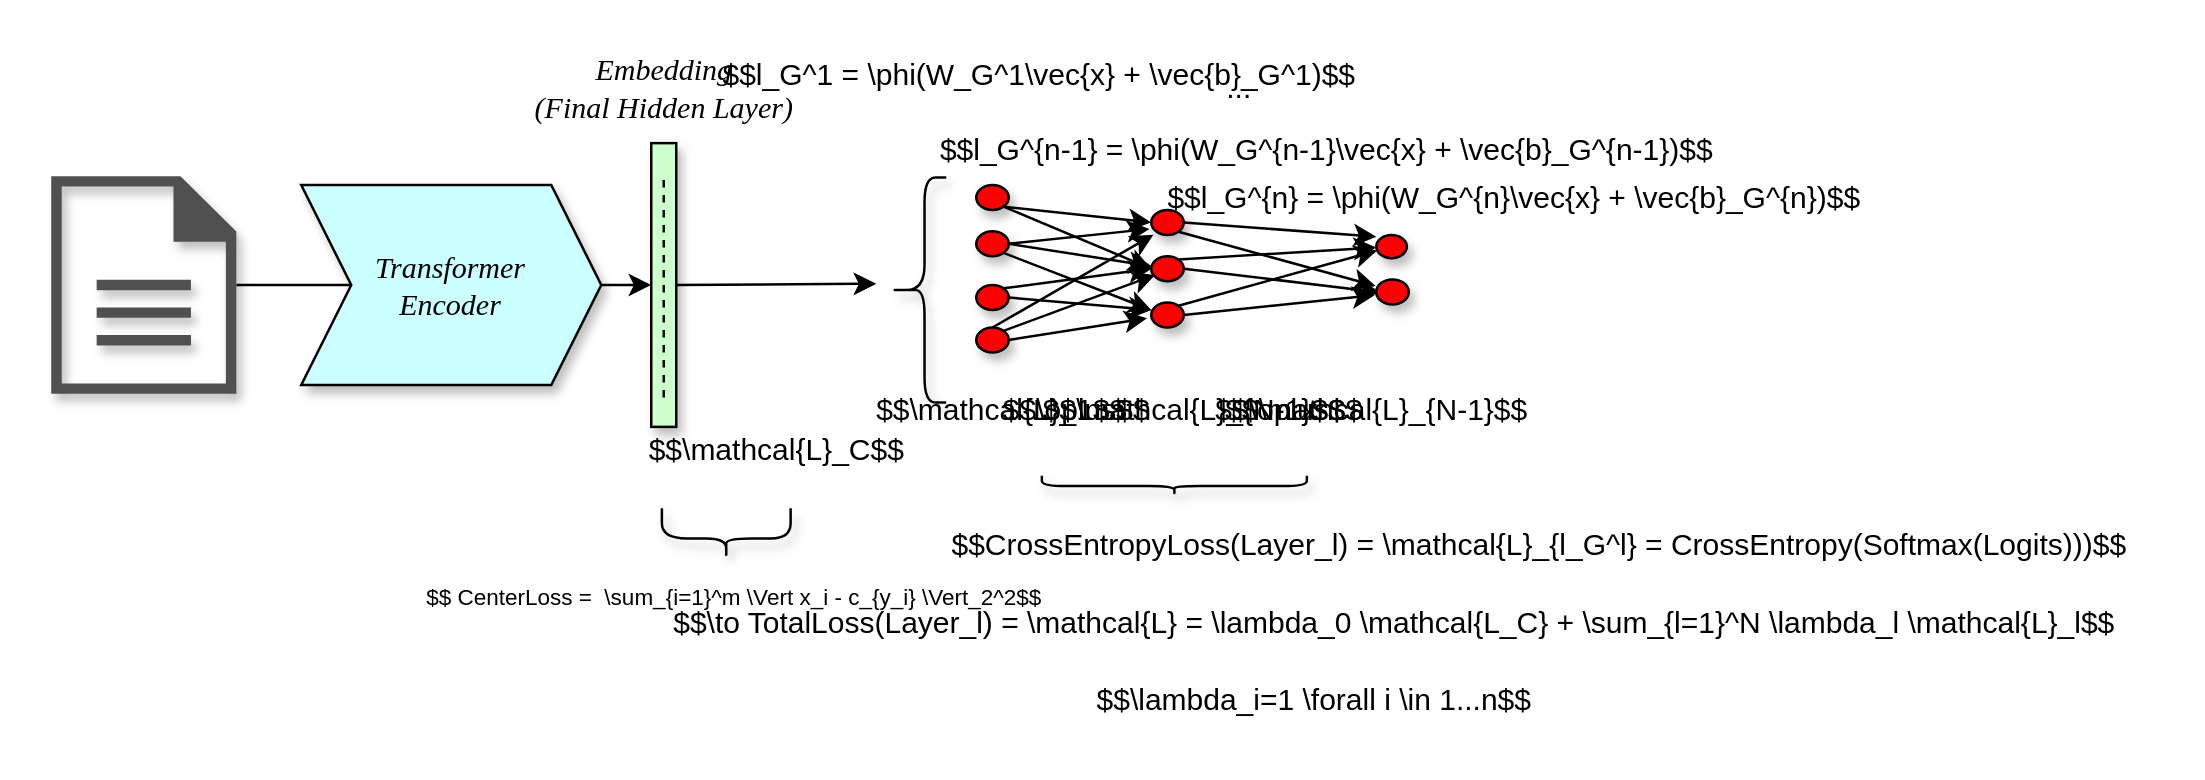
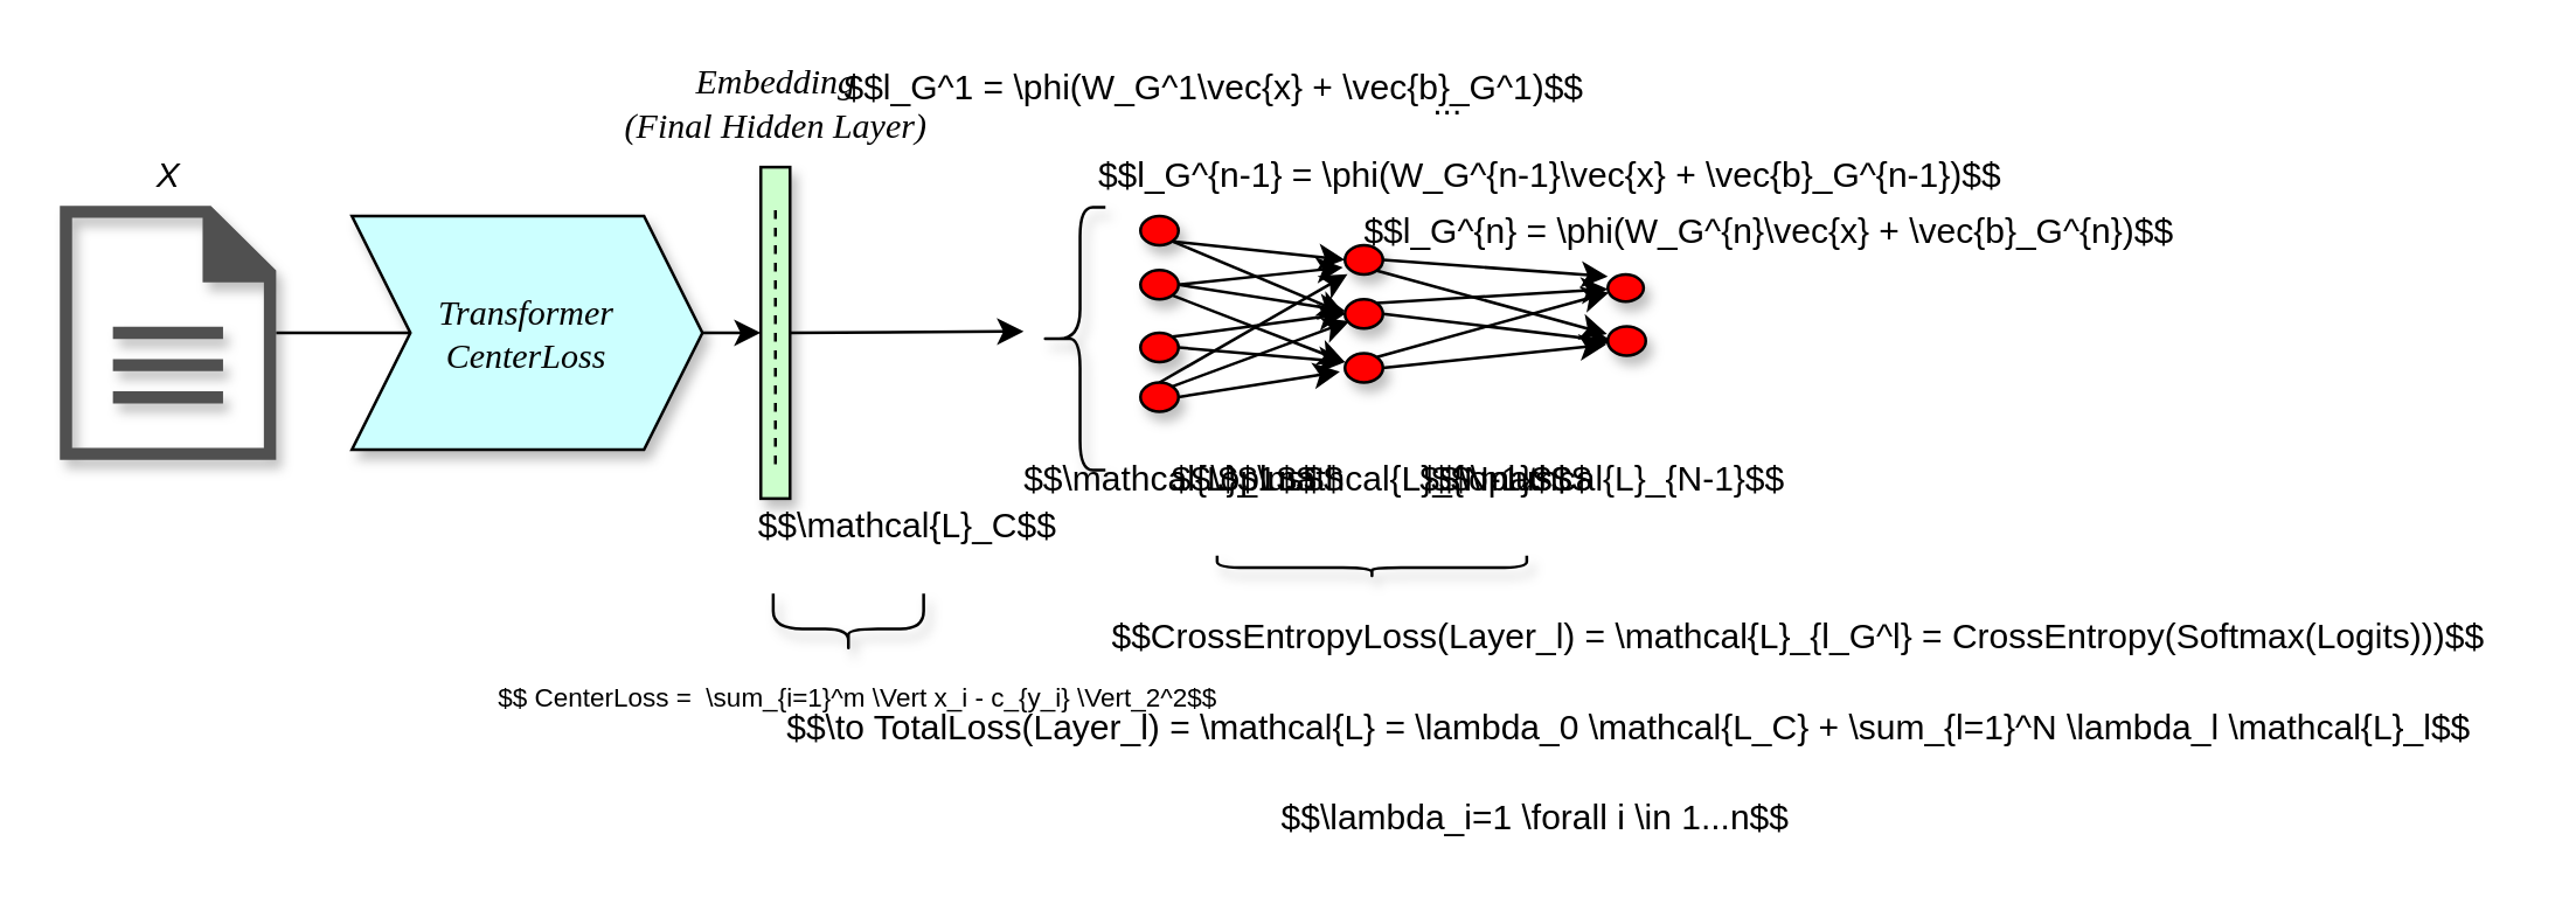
  <mxCell id="0" />
  <mxCell id="1" parent="0" />
  <mxCell id="2" value="..." style="text;html=1;align=center;verticalAlign=middle;resizable=0;points=[];autosize=1;" vertex="1" parent="1"><mxGeometry x="402" y="153.75" width="30" height="20" as="geometry" /></mxCell>
  <mxCell id="3" value="" style="edgeStyle=orthogonalEdgeStyle;rounded=0;orthogonalLoop=1;jettySize=auto;html=1;" edge="1" parent="1" source="4"><mxGeometry relative="1" as="geometry"><mxPoint x="174.04" y="113.5" as="targetPoint" /></mxGeometry></mxCell>
  <mxCell id="4" value="" style="pointerEvents=1;shadow=1;dashed=0;html=1;strokeColor=none;fillColor=#505050;labelPosition=center;verticalLabelPosition=bottom;verticalAlign=top;outlineConnect=0;align=center;shape=mxgraph.office.concepts.document;" vertex="1" parent="1"><mxGeometry x="20" y="70" width="74.04" height="87" as="geometry" /></mxCell>
+ <mxCell id="5" value="X" style="text;html=1;align=center;verticalAlign=middle;resizable=0;points=[];autosize=1;fontStyle=2" vertex="1" parent="1"><mxGeometry x="47.02" y="50" width="20" height="20" as="geometry" /></mxCell>
  <mxCell id="6" style="edgeStyle=orthogonalEdgeStyle;rounded=0;orthogonalLoop=1;jettySize=auto;html=1;exitX=1;exitY=0.5;exitDx=0;exitDy=0;entryX=0;entryY=0.5;entryDx=0;entryDy=0;" edge="1" parent="1" source="7" target="9"><mxGeometry relative="1" as="geometry" /></mxCell>
- <mxCell id="7" value="&lt;i&gt;&lt;font face=&quot;Garamond&quot;&gt;Transformer&lt;br&gt;Encoder&lt;/font&gt;&lt;br&gt;&lt;/i&gt;" style="shape=step;perimeter=stepPerimeter;whiteSpace=wrap;html=1;fixedSize=1;fillColor=#CCFFFF;shadow=1;" vertex="1" parent="1"><mxGeometry x="120" y="73.5" width="120" height="80" as="geometry" /></mxCell>
+ <mxCell id="7" value="&lt;i&gt;&lt;font face=&quot;Garamond&quot;&gt;Transformer&lt;br&gt;CenterLoss&lt;/font&gt;&lt;br&gt;&lt;/i&gt;" style="shape=step;perimeter=stepPerimeter;whiteSpace=wrap;html=1;fixedSize=1;fillColor=#CCFFFF;shadow=1;" vertex="1" parent="1"><mxGeometry x="120" y="73.5" width="120" height="80" as="geometry" /></mxCell>
  <mxCell id="8" style="edgeStyle=none;rounded=0;orthogonalLoop=1;jettySize=auto;html=1;exitX=1;exitY=0.5;exitDx=0;exitDy=0;" edge="1" parent="1" source="9"><mxGeometry relative="1" as="geometry"><mxPoint x="350" y="113" as="targetPoint" /></mxGeometry></mxCell>
  <mxCell id="9" value="" style="rounded=0;whiteSpace=wrap;html=1;shadow=1;fillColor=#CCFFCC;" vertex="1" parent="1"><mxGeometry x="260" y="56.75" width="10" height="113.5" as="geometry" /></mxCell>
  <mxCell id="10" value="&lt;font face=&quot;Garamond&quot;&gt;Embedding&lt;br&gt;(Final Hidden Layer)&lt;/font&gt;" style="text;html=1;align=center;verticalAlign=middle;resizable=0;points=[];autosize=1;fontStyle=2" vertex="1" parent="1"><mxGeometry x="205" y="20" width="120" height="30" as="geometry" /></mxCell>
  <mxCell id="11" style="rounded=0;orthogonalLoop=1;jettySize=auto;html=1;exitX=1;exitY=1;exitDx=0;exitDy=0;entryX=0;entryY=0.5;entryDx=0;entryDy=0;" edge="1" parent="1" source="13" target="33"><mxGeometry relative="1" as="geometry" /></mxCell>
  <mxCell id="12" style="edgeStyle=none;rounded=0;orthogonalLoop=1;jettySize=auto;html=1;exitX=1;exitY=1;exitDx=0;exitDy=0;entryX=0;entryY=0.5;entryDx=0;entryDy=0;" edge="1" parent="1" source="13" target="30"><mxGeometry relative="1" as="geometry" /></mxCell>
  <mxCell id="13" value="" style="ellipse;whiteSpace=wrap;html=1;aspect=fixed;shadow=1;fillColor=#FF0000;" vertex="1" parent="1"><mxGeometry x="390" y="73.5" width="13" height="10" as="geometry" /></mxCell>
  <mxCell id="14" style="edgeStyle=none;rounded=0;orthogonalLoop=1;jettySize=auto;html=1;exitX=1;exitY=0.5;exitDx=0;exitDy=0;entryX=-0.053;entryY=0.759;entryDx=0;entryDy=0;entryPerimeter=0;" edge="1" parent="1" source="17" target="33"><mxGeometry relative="1" as="geometry" /></mxCell>
  <mxCell id="15" style="edgeStyle=none;rounded=0;orthogonalLoop=1;jettySize=auto;html=1;exitX=1;exitY=1;exitDx=0;exitDy=0;entryX=0;entryY=0.3;entryDx=0;entryDy=0;entryPerimeter=0;" edge="1" parent="1" source="17" target="27"><mxGeometry relative="1" as="geometry"><mxPoint x="430" y="123.5" as="targetPoint" /></mxGeometry></mxCell>
  <mxCell id="16" style="edgeStyle=none;rounded=0;orthogonalLoop=1;jettySize=auto;html=1;exitX=1;exitY=0.5;exitDx=0;exitDy=0;" edge="1" parent="1" source="17" target="30"><mxGeometry relative="1" as="geometry" /></mxCell>
  <mxCell id="17" value="" style="ellipse;whiteSpace=wrap;html=1;aspect=fixed;shadow=1;fillColor=#FF0000;" vertex="1" parent="1"><mxGeometry x="390" y="92" width="13" height="10" as="geometry" /></mxCell>
  <mxCell id="18" style="edgeStyle=none;rounded=0;orthogonalLoop=1;jettySize=auto;html=1;exitX=1;exitY=0;exitDx=0;exitDy=0;entryX=0;entryY=0.5;entryDx=0;entryDy=0;" edge="1" parent="1" source="20" target="30"><mxGeometry relative="1" as="geometry" /></mxCell>
  <mxCell id="19" style="edgeStyle=none;rounded=0;orthogonalLoop=1;jettySize=auto;html=1;exitX=1;exitY=0.5;exitDx=0;exitDy=0;entryX=0;entryY=0.3;entryDx=0;entryDy=0;entryPerimeter=0;" edge="1" parent="1" source="20" target="27"><mxGeometry relative="1" as="geometry" /></mxCell>
  <mxCell id="20" value="" style="ellipse;whiteSpace=wrap;html=1;aspect=fixed;shadow=1;fillColor=#FF0000;" vertex="1" parent="1"><mxGeometry x="390" y="113.5" width="13" height="10" as="geometry" /></mxCell>
  <mxCell id="21" style="edgeStyle=none;rounded=0;orthogonalLoop=1;jettySize=auto;html=1;exitX=1;exitY=0.5;exitDx=0;exitDy=0;entryX=-0.134;entryY=0.63;entryDx=0;entryDy=0;entryPerimeter=0;" edge="1" parent="1" source="24" target="27"><mxGeometry relative="1" as="geometry" /></mxCell>
  <mxCell id="22" style="edgeStyle=none;rounded=0;orthogonalLoop=1;jettySize=auto;html=1;exitX=1;exitY=0;exitDx=0;exitDy=0;entryX=0.121;entryY=0.748;entryDx=0;entryDy=0;entryPerimeter=0;" edge="1" parent="1" source="24" target="30"><mxGeometry relative="1" as="geometry" /></mxCell>
  <mxCell id="23" style="edgeStyle=none;rounded=0;orthogonalLoop=1;jettySize=auto;html=1;exitX=0.5;exitY=0;exitDx=0;exitDy=0;entryX=0.068;entryY=0.987;entryDx=0;entryDy=0;entryPerimeter=0;" edge="1" parent="1" source="24" target="33"><mxGeometry relative="1" as="geometry" /></mxCell>
  <mxCell id="24" value="" style="ellipse;whiteSpace=wrap;html=1;aspect=fixed;shadow=1;fillColor=#FF0000;" vertex="1" parent="1"><mxGeometry x="390" y="130.5" width="13" height="10" as="geometry" /></mxCell>
  <mxCell id="25" style="edgeStyle=none;rounded=0;orthogonalLoop=1;jettySize=auto;html=1;exitX=1;exitY=0.5;exitDx=0;exitDy=0;entryX=-0.046;entryY=0.628;entryDx=0;entryDy=0;entryPerimeter=0;" edge="1" parent="1" source="27" target="34"><mxGeometry relative="1" as="geometry" /></mxCell>
  <mxCell id="26" style="edgeStyle=none;rounded=0;orthogonalLoop=1;jettySize=auto;html=1;exitX=1;exitY=0;exitDx=0;exitDy=0;" edge="1" parent="1" source="27" target="35"><mxGeometry relative="1" as="geometry" /></mxCell>
  <mxCell id="27" value="" style="ellipse;whiteSpace=wrap;html=1;aspect=fixed;shadow=1;fillColor=#FF0000;" vertex="1" parent="1"><mxGeometry x="460" y="120.5" width="13" height="10" as="geometry" /></mxCell>
  <mxCell id="28" style="edgeStyle=none;rounded=0;orthogonalLoop=1;jettySize=auto;html=1;exitX=1;exitY=0;exitDx=0;exitDy=0;" edge="1" parent="1" source="30" target="35"><mxGeometry relative="1" as="geometry" /></mxCell>
  <mxCell id="29" style="edgeStyle=none;rounded=0;orthogonalLoop=1;jettySize=auto;html=1;exitX=1;exitY=0.5;exitDx=0;exitDy=0;entryX=0.128;entryY=0.521;entryDx=0;entryDy=0;entryPerimeter=0;" edge="1" parent="1" source="30" target="34"><mxGeometry relative="1" as="geometry" /></mxCell>
  <mxCell id="30" value="" style="ellipse;whiteSpace=wrap;html=1;aspect=fixed;shadow=1;fillColor=#FF0000;" vertex="1" parent="1"><mxGeometry x="460" y="102" width="13" height="10" as="geometry" /></mxCell>
  <mxCell id="31" style="edgeStyle=none;rounded=0;orthogonalLoop=1;jettySize=auto;html=1;exitX=1;exitY=0.5;exitDx=0;exitDy=0;entryX=0;entryY=0.075;entryDx=0;entryDy=0;entryPerimeter=0;" edge="1" parent="1" source="33" target="35"><mxGeometry relative="1" as="geometry" /></mxCell>
  <mxCell id="32" style="edgeStyle=none;rounded=0;orthogonalLoop=1;jettySize=auto;html=1;exitX=1;exitY=1;exitDx=0;exitDy=0;entryX=-0.019;entryY=0.266;entryDx=0;entryDy=0;entryPerimeter=0;" edge="1" parent="1" source="33" target="34"><mxGeometry relative="1" as="geometry" /></mxCell>
  <mxCell id="33" value="" style="ellipse;whiteSpace=wrap;html=1;aspect=fixed;shadow=1;fillColor=#FF0000;" vertex="1" parent="1"><mxGeometry x="460" y="83.5" width="13" height="10" as="geometry" /></mxCell>
  <mxCell id="34" value="" style="ellipse;whiteSpace=wrap;html=1;aspect=fixed;shadow=1;fillColor=#FF0000;" vertex="1" parent="1"><mxGeometry x="550" y="111.25" width="13" height="10" as="geometry" /></mxCell>
  <mxCell id="35" value="" style="ellipse;whiteSpace=wrap;html=1;aspect=fixed;shadow=1;fillColor=#FF0000;" vertex="1" parent="1"><mxGeometry x="550" y="93.5" width="12.25" height="9.25" as="geometry" /></mxCell>
  <mxCell id="36" value="..." style="text;html=1;align=center;verticalAlign=middle;resizable=0;points=[];autosize=1;" vertex="1" parent="1"><mxGeometry x="428.5" y="153.5" width="30" height="20" as="geometry" /></mxCell>
  <mxCell id="37" value="&lt;span style=&quot;font-style: normal&quot;&gt;$$l_G^{n-1} = \phi(W_G^{n-1}\vec{x} + \vec{b}_G^{n-1})$$&lt;/span&gt;" style="text;html=1;align=center;verticalAlign=middle;resizable=0;points=[];autosize=1;fontStyle=2" vertex="1" parent="1"><mxGeometry x="370" y="50" width="320" height="20" as="geometry" /></mxCell>
  <mxCell id="38" value="&lt;span style=&quot;font-style: normal&quot;&gt;$$l_G^{n} = \phi(W_G^{n}\vec{x} + \vec{b}_G^{n})$$&lt;/span&gt;" style="text;html=1;align=center;verticalAlign=middle;resizable=0;points=[];autosize=1;fontStyle=2" vertex="1" parent="1"><mxGeometry x="460" y="68.5" width="290" height="20" as="geometry" /></mxCell>
  <mxCell id="39" value="..." style="text;html=1;align=center;verticalAlign=middle;resizable=0;points=[];autosize=1;" vertex="1" parent="1"><mxGeometry x="480" y="25" width="30" height="20" as="geometry" /></mxCell>
  <mxCell id="40" value="" style="shape=curlyBracket;whiteSpace=wrap;html=1;rounded=1;shadow=1;fillColor=#FF0000;size=0.622;" vertex="1" parent="1"><mxGeometry x="355" y="70.5" width="23" height="90" as="geometry" /></mxCell>
  <mxCell id="41" value="" style="endArrow=none;dashed=1;html=1;" edge="1" parent="1"><mxGeometry width="50" height="50" relative="1" as="geometry"><mxPoint x="265" y="158.5" as="sourcePoint" /><mxPoint x="265" y="68.5" as="targetPoint" /></mxGeometry></mxCell>
  <mxCell id="42" value="&lt;font style=&quot;font-size: 9px&quot;&gt;$$ CenterLoss = &amp;nbsp;\sum_{i=1}^m \Vert x_i - c_{y_i} \Vert_2^2$$&lt;/font&gt;" style="text;html=1;align=center;verticalAlign=middle;resizable=0;points=[];autosize=1;shadow=1;" vertex="1" parent="1"><mxGeometry x="162.5" y="228.25" width="260" height="20" as="geometry" /></mxCell>
  <mxCell id="43" value="$$l_G^1 = \phi(W_G^1\vec{x} + \vec{b}_G^1)$$" style="text;html=1;align=center;verticalAlign=middle;resizable=0;points=[];autosize=1;" vertex="1" parent="1"><mxGeometry x="280" y="20" width="270" height="20" as="geometry" /></mxCell>
  <mxCell id="44" value="" style="shape=curlyBracket;whiteSpace=wrap;html=1;rounded=1;shadow=1;fillColor=#FF0000;size=0.441;rotation=-90;" vertex="1" parent="1"><mxGeometry x="465.5" y="140.5" width="7.5" height="106" as="geometry" /></mxCell>
  <mxCell id="45" value="$$CrossEntropyLoss(Layer_l) = \mathcal{L}_{l_G^l} = CrossEntropy(Softmax(Logits)))$$" style="text;html=1;align=center;verticalAlign=middle;resizable=0;points=[];autosize=1;" vertex="1" parent="1"><mxGeometry x="370" y="208.25" width="490" height="20" as="geometry" /></mxCell>
  <mxCell id="46" value="" style="shape=curlyBracket;whiteSpace=wrap;html=1;rounded=1;shadow=1;fillColor=#FF0000;size=0.394;rotation=-90;" vertex="1" parent="1"><mxGeometry x="280" y="187" width="20" height="51.5" as="geometry" /></mxCell>
  <mxCell id="47" value="$$\to TotalLoss(Layer_l) = \mathcal{L} = \lambda_0 \mathcal{L_C} + \sum_{l=1}^N \lambda_l \mathcal{L}_l$$" style="text;html=1;align=center;verticalAlign=middle;resizable=0;points=[];autosize=1;" vertex="1" parent="1"><mxGeometry x="261.5" y="238.5" width="590" height="20" as="geometry" /></mxCell>
  <mxCell id="48" value="$$\mathcal{L}_1$$" style="text;html=1;align=center;verticalAlign=middle;resizable=0;points=[];autosize=1;" vertex="1" parent="1"><mxGeometry x="340" y="154.37" width="120" height="20" as="geometry" /></mxCell>
  <mxCell id="49" value="$$\mathcal{L}_{N-1}$$" style="text;html=1;align=center;verticalAlign=middle;resizable=0;points=[];autosize=1;" vertex="1" parent="1"><mxGeometry x="406.5" y="153.5" width="140" height="20" as="geometry" /></mxCell>
  <mxCell id="50" value="&lt;font style=&quot;font-size: 12px&quot;&gt;$$\mathcal{L}_C$$&lt;/font&gt;" style="text;html=1;align=center;verticalAlign=middle;resizable=0;points=[];autosize=1;" vertex="1" parent="1"><mxGeometry x="250" y="170.25" width="120" height="20" as="geometry" /></mxCell>
  <mxCell id="51" value="$$\mathcal{L}_{N-1}$$" style="text;html=1;align=center;verticalAlign=middle;resizable=0;points=[];autosize=1;" vertex="1" parent="1"><mxGeometry x="480" y="153.5" width="140" height="20" as="geometry" /></mxCell>
  <mxCell id="52" value="$$\oplus$$" style="text;html=1;align=center;verticalAlign=middle;resizable=0;points=[];autosize=1;" vertex="1" parent="1"><mxGeometry x="394.62" y="153.5" width="70" height="20" as="geometry" /></mxCell>
  <mxCell id="53" value="$$\oplus$$" style="text;html=1;align=center;verticalAlign=middle;resizable=0;points=[];autosize=1;" vertex="1" parent="1"><mxGeometry x="480" y="153.5" width="70" height="20" as="geometry" /></mxCell>
  <mxCell id="54" value="$$\lambda_i=1 \forall i \in 1...n$$" style="text;html=1;align=center;verticalAlign=middle;resizable=0;points=[];autosize=1;" vertex="1" parent="1"><mxGeometry x="430" y="270" width="190" height="20" as="geometry" /></mxCell>
